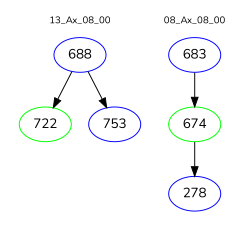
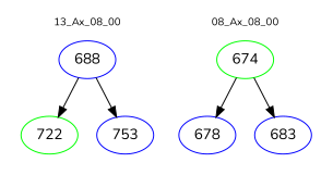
  digraph {
    fontname=Nunito
    node [color=blue fontname=Nunito]
    edge [color=black fontname=Nunito]
    n1 [label=688]
    n2 [color=green label=722]
    n3 [label=753]
    n4 [color=green label=674]
-   n5 [label=278]
+   n5 [label=678]
    n6 [label=683]
    subgraph cluster_1 {
      color=white
      fontsize=10
      label="13_Ax_08_00"
      n1
      n2
      n3
    }
    subgraph cluster_2 {
      color=white
      fontsize=10
      label="08_Ax_08_00"
      n4
      n5
      n6
    }
    n1 -> n2
    n1 -> n3
    n4 -> n5
-   n6 -> n4
+   n4 -> n6
  }
